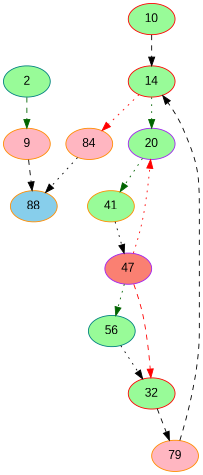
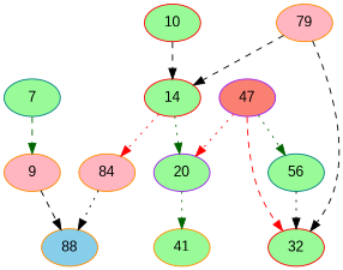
  strict digraph {
    fontname="Liberation Sans"
    node [color=darkorange fillcolor=palegreen fontname="Liberation Sans" style=filled]
    edge [fontname="Liberation Sans" style=dotted]
-   2 [color=teal entry=true]
+   2 [color=teal entry=true label=7]
    9 [fillcolor=lightpink]
    88 [fillcolor=skyblue]
    10 [color=red]
    14 [color=red]
    20 [color=purple]
    84 [fillcolor=lightpink]
    41
    47 [color=purple fillcolor=salmon]
    56 [color=teal]
    n11 [color=red label=32]
    79 [fillcolor=lightpink]
    2 -> 9 [color=darkgreen cond=true style=dashed]
    9 -> 88 [style=dashed]
    10 -> 14 [style=dashed]
    14 -> 20 [color=darkgreen cond=true]
    14 -> 84 [color=red cond=false]
    20 -> 41 [color=darkgreen cond=true]
    84 -> 88
-   41 -> 47
    47 -> 20 [color=red cond=false]
    47 -> 56 [color=darkgreen cond=true]
    47 -> n11 [color=red cond=false style=dashed]
    56 -> n11
-   n11 -> 79 [style=dashed]
+   79 -> n11 [style=dashed]
    79 -> 14 [style=dashed]
  }
